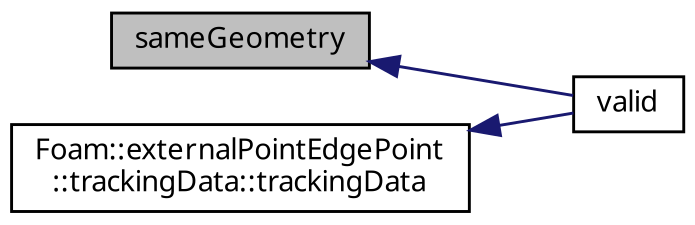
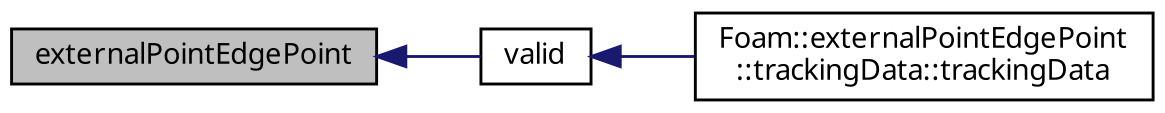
  digraph {
    fontname="Noto Sans"
    rankdir=LR
    node [color=black fontname="Noto Sans" fontsize=10 shape=record]
    edge [color=midnightblue dir=back fontname="Noto Sans" fontsize=10 labelfontname=Helvetica labelfontsize=10 style=solid]
-   n1 [fillcolor=grey75 fontcolor=black height=0.2 label=sameGeometry style=filled width=0.4]
+   n1 [fillcolor=grey75 fontcolor=black height=0.2 label=externalPointEdgePoint style=filled width=0.4]
    n2 [height=0.2 label=valid width=0.4]
    n3 [height=0.2 label="Foam::externalPointEdgePoint\l::trackingData::trackingData" width=0.4]
    n1 -> n2
-   n3 -> n2
+   n2 -> n3
  }
